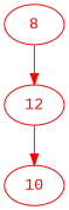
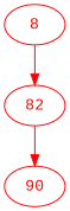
  digraph {
    fontname="Liberation Mono"
    node [color=red fontcolor=red fontname="Liberation Mono"]
    edge [color=red fontname="Liberation Mono"]
    8
-   12
-   10
+   12 [label=82]
+   10 [label=90]
    8 -> 12
    12 -> 10
  }
